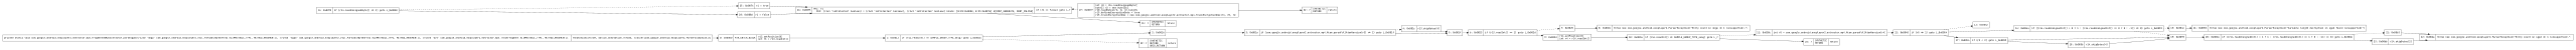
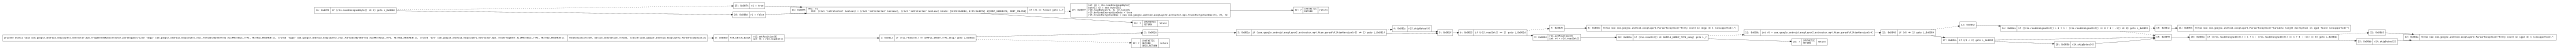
  digraph {
    fontname="JetBrains Mono"
    rankdir=LR
    node [fontname="JetBrains Mono" shape=record]
    edge [fontname="JetBrains Mono"]
    n1 [label="{0\:\ 0x0000|MTH_ENTER_BLOCK\l|r13.setPosition(8)\lint r3 = r13.readInt()\l}"]
    n2 [label="{1\:\ 0x0013|if (r13.readInt() == SAMPLE_GROUP_TYPE_seig) goto L_0x0016\l}"]
    n3 [label="{2\:\ 0x0016}"]
    n4 [label="{29\:\ ?|SYNTHETIC\lRETURN\lORIG_RETURN\l|return\l}"]
    n5 [label="{3\:\ 0x001a|if (com.google.android.exoplayer2.extractor.mp4.Atom.parseFullAtomVersion(r3) != 1) goto L_0x001f\l}"]
    n6 [label="{4\:\ 0x001c|r13.skipBytes(4)\l}"]
    n7 [label="{5\:\ 0x001f}"]
    n8 [label="{6\:\ 0x0023|if (r13.readInt() == 1) goto L_0x002d\l}"]
    n9 [label="{7\:\ 0x0025}"]
    n10 [label="{9\:\ 0x002d|r14.setPosition(8)\lint r4 = r14.readInt()\l}"]
    n11 [label="{8\:\ 0x002c|throw new com.google.android.exoplayer2.ParserException(\"Entry count in sbgp != 1 (unsupported).\")\l}"]
    n12 [label="{10\:\ 0x003a|if (r14.readInt() != SAMPLE_GROUP_TYPE_seig) goto L_?\l}"]
    n13 [label="{11\:\ 0x003c|int r5 = com.google.android.exoplayer2.extractor.mp4.Atom.parseFullAtomVersion(r4)\l}"]
    n14 [label="{30\:\ ?|SYNTHETIC\lRETURN\l|return\l}"]
    n15 [label="{12\:\ 0x0040|if (r5 != 1) goto L_0x0054\l}"]
    n16 [label="{13\:\ 0x0042}"]
    n17 [label="{17\:\ 0x0054|if (r5 \< 2) goto L_0x0059\l}"]
    n18 [label="{14\:\ 0x004a|if ((r14.readUnsignedInt() \> 0 ? 1 : (r14.readUnsignedInt() == 0 ? 0 : \-1)) != 0) goto L_0x0059\l}"]
    n19 [label="{19\:\ 0x0059}"]
    n20 [label="{18\:\ 0x0056|r14.skipBytes(4)\l}"]
    n21 [label="{15\:\ 0x004c}"]
    n22 [label="{16\:\ 0x0053|throw new com.google.android.exoplayer2.ParserException(\"Variable length decription in sgpd found (unsupported)\")\l}"]
    n23 [label="{20\:\ 0x0061|if ((r14.readUnsignedInt() \> 1 ? 1 : (r14.readUnsignedInt() == 1 ? 0 : \-1)) == 0) goto L_0x006b\l}"]
    n24 [label="{21\:\ 0x0063}"]
    n25 [label="{23\:\ 0x006b|r14.skipBytes(2)\l}"]
    n26 [label="{22\:\ 0x006a|throw new com.google.android.exoplayer2.ParserException(\"Entry count in sgpd != 1 (unsupported).\")\l}"]
    n27 [label="{24\:\ 0x0072|if (r14.readUnsignedByte() != 1) goto L_0x008d\l}"]
    n28 [label="{25\:\ 0x0074|r1 = true\l}"]
    n29 [label="{28\:\ 0x008d|r1 = false\l}"]
    n30 [label="{26\:\ 0x0075|PHI: r1 \l  PHI: (r1v1 'isProtected' boolean) = (r1v0 'isProtected' boolean), (r1v2 'isProtected' boolean) binds: [B:28:0x008d, B:25:0x0074] A[DONT_GENERATE, DONT_INLINE]\l|if (r1 == false) goto L_?\l}"]
    n31 [label="{27\:\ 0x0077|int r0 = r14.readUnsignedByte()\lbyte[] r2 = new byte[16]\lr10.readBytes(r2, 0, r2.length)\lr15.definesEncryptionData = true\lr15.trackEncryptionBox = new com.google.android.exoplayer2.extractor.mp4.TrackEncryptionBox(r1, r0, r2)\l}"]
    n32 [label="{31\:\ ?|SYNTHETIC\lRETURN\l|return\l}"]
    n33 [label="{32\:\ ?|SYNTHETIC\lRETURN\l|return\l}"]
    n34 [label="{private static void com.google.android.exoplayer2.extractor.mp4.FragmentedMp4Extractor.parseSgpd((r13v0 'sbgp' com.google.android.exoplayer2.util.ParsableByteArray A[IMMUTABLE_TYPE, METHOD_ARGUMENT]), (r14v0 'sgpd' com.google.android.exoplayer2.util.ParsableByteArray A[IMMUTABLE_TYPE, METHOD_ARGUMENT]), (r15v0 'out' com.google.android.exoplayer2.extractor.mp4.TrackFragment A[IMMUTABLE_TYPE, METHOD_ARGUMENT]))  | Annotation[SYSTEM, dalvik.annotation.Throws, \{value=[com.google.android.exoplayer2.ParserException]\}]\l}"]
    n1 -> n2
    n2 -> n3
    n2 -> n4 [style=dashed]
    n3 -> n5
    n5 -> n6 [style=dashed]
    n5 -> n7
    n6 -> n7
    n7 -> n8
    n8 -> n9 [style=dashed]
    n8 -> n10
    n9 -> n11
    n10 -> n12
    n12 -> n13 [style=dashed]
    n12 -> n14
    n13 -> n15
    n15 -> n16 [style=dashed]
    n15 -> n17
-   n15 -> n18
+   n16 -> n18
    n17 -> n19
    n17 -> n20 [style=solid]
    n18 -> n19 [style=dashed]
    n18 -> n21 [style=dashed]
    n19 -> n23
    n20 -> n19
    n21 -> n22
    n23 -> n24 [style=dashed]
    n23 -> n25
    n24 -> n26
    n25 -> n26
    n27 -> n28 [style=dashed]
    n27 -> n29
    n28 -> n30
    n29 -> n30
-   n31 -> n30 [style=dashed]
+   n30 -> n31 [style=dashed]
    n30 -> n32
    n31 -> n33
    n34 -> n1
  }
